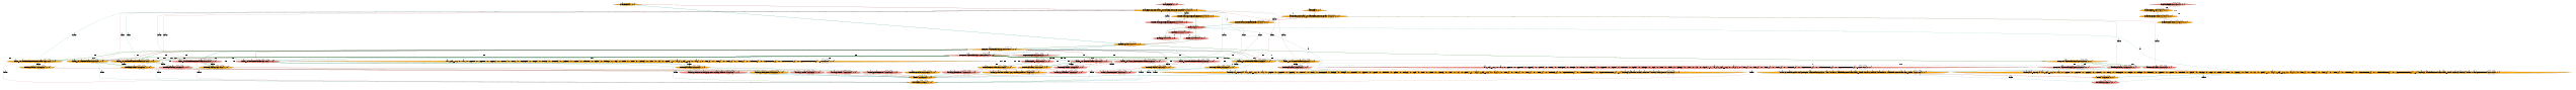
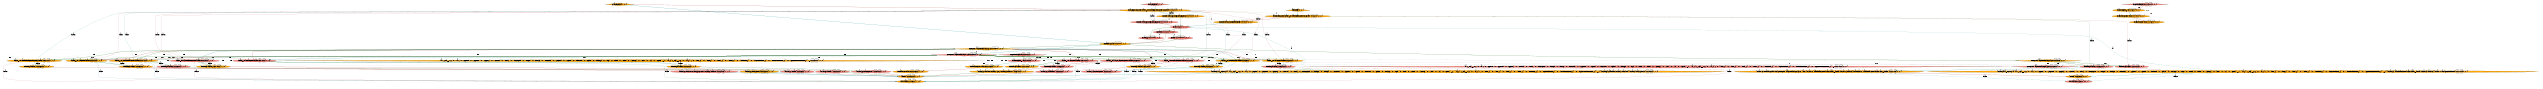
  digraph {
    node [fillcolor=orange shape=ellipse style=filled]
    edge [arrowhead=diamond color=brown style=bold]
    n1 [fillcolor=salmon label="enterOuterAlt(_localctx,7)@@@63@@@['1', '1', '0']"]
    n2 [label="{setState(576)match(T__0)setState(577)query()setState(578)match(T__1)}@@@64@@@['1', '1', '0']"]
    n3 [label="{exitRule()}@@@105@@@['1', '1', '0']"]
    n4 [fillcolor=salmon label="enterOuterAlt(_localctx,1)@@@10@@@['0', '0', '1']"]
    n5 [label="{setState(699)_la = _input.LA(1)if ((((_la) & ~0x3f) == 0 && ((1L << _la) & ((1L << ANALYZE) | (1L << ANALYZED) | (1L << CATALOGS) | (1L << COLUMNS) | (1L << DEBUG) | (1L << EXECUTABLE) | (1L << EXPLAIN) | (1L << FORMAT) | (1L << FUNCTIONS) | (1L << GRAPHVIZ) | (1L << MAPPED) | (1L << OPTIMIZED) | (1L << PARSED) | (1L << PHYSICAL) | (1L << PLAN) | (1L << RLIKE) | (1L << QUERY) | (1L << SCHEMAS) | (1L << SHOW) | (1L << SYS) | (1L << TABLES))) != 0) || ((((_la - 64)) & ~0x3f) == 0 && ((1L << (_la - 64)) & ((1L << (TEXT - 64)) | (1L << (TYPE - 64)) | (1L << (TYPES - 64)) | (1L << (VERIFY - 64)) | (1L << (IDENTIFIER - 64)) | (1L << (DIGIT_IDENTIFIER - 64)) | (1L << (QUOTED_IDENTIFIER - 64)) | (1L << (BACKQUOTED_IDENTIFIER - 64)))) != 0)) {{setState(696)((TableIdentifierContext)_localctx).catalog = identifier()setState(697)match(T__3)}}setState(701)match(TABLE_IDENTIFIER)}@@@11@@@['0', '0', '1']"]
    n6 [label="{exitRule()}@@@50@@@['0', '0', '1']"]
    n7 [fillcolor=salmon label="return _localctx@@@53@@@['0', '0', '1']"]
    n8 [label="return _localctx@@@108@@@['1', '1', '0']"]
    n9 [label="_errHandler.sync(this)@@@8@@@['1', '1', '1']"]
    n10 [label="getInterpreter().adaptivePredict(_input,82,_ctx)@@@9@@@['1', '0', '0']" shape=diamond]
    n11 [label="getInterpreter().adaptivePredict(_input,96,_ctx)@@@9@@@['0', '0', '1']" shape=diamond]
    n12 [fillcolor=salmon label="getInterpreter().adaptivePredict(_input,78,_ctx)@@@9@@@['0', '1', '0']" shape=diamond]
    n13 [fillcolor=salmon label="_localctx = new ExtractContext(_localctx)@@@17@@@['1', '1', '0']"]
    n14 [label="enterOuterAlt(_localctx,8)@@@74@@@['1', '1', '0']"]
    n15 [fillcolor=salmon label="_localctx = new ColumnReferenceContext(_localctx)@@@73@@@['1', '1', '0']"]
    n16 [label="enterOuterAlt(_localctx,9)@@@81@@@['1', '1', '0']"]
    n17 [label="enterOuterAlt(_localctx,2)@@@18@@@['1', '1', '0']"]
    n18 [fillcolor=salmon label="enterOuterAlt(_localctx,3)@@@25@@@['1', '1', '0']"]
    n19 [label="enterOuterAlt(_localctx,4)@@@32@@@['1', '1', '0']"]
    n20 [label="_localctx = new StarContext(_localctx)@@@31@@@['1', '1', '0']"]
    n21 [label="_localctx = new StarContext(_localctx)@@@38@@@['1', '1', '0']"]
    n22 [label="enterOuterAlt(_localctx,6)@@@56@@@['1', '1', '0']"]
    n23 [fillcolor=salmon label="_localctx = new CastContext(_localctx)@@@10@@@['1', '1', '0']"]
    n24 [fillcolor=salmon label="enterOuterAlt(_localctx,5)@@@39@@@['1', '1', '0']"]
    n25 [fillcolor=salmon label="_localctx = new DereferenceContext(_localctx)@@@80@@@['1', '1', '0']"]
    n26 [fillcolor=salmon label="_localctx = new SubqueryExpressionContext(_localctx)@@@62@@@['1', '1', '0']"]
    n27 [label="_localctx = new ConstantDefaultContext(_localctx)@@@24@@@['1', '1', '0']"]
    n28 [label="enterOuterAlt(_localctx,1)@@@11@@@['1', '1', '0']"]
    n29 [label="enterOuterAlt(_localctx,10)@@@88@@@['1', '1', '0']"]
    n30 [label="_localctx = new ParenthesizedExpressionContext(_localctx)@@@87@@@['1', '1', '0']"]
    n31 [label="_localctx = new FunctionContext(_localctx)@@@55@@@['1', '1', '0']"]
    n32 [label="(((_la) & ~0x3f) == 0 && ((1L << _la) & ((1L << ANALYZE) | (1L << ANALYZED) | (1L << CATALOGS) | (1L << COLUMNS) | (1L << DEBUG) | (1L << EXECUTABLE) | (1L << EXPLAIN) | (1L << FORMAT) | (1L << FUNCTIONS) | (1L << GRAPHVIZ) | (1L << MAPPED) | (1L << OPTIMIZED) | (1L << PARSED) | (1L << PHYSICAL) | (1L << PLAN) | (1L << RLIKE) | (1L << QUERY) | (1L << SCHEMAS) | (1L << SHOW) | (1L << SYS) | (1L << TABLES))) != 0) || ((((_la - 64)) & ~0x3f) == 0 && ((1L << (_la - 64)) & ((1L << (TEXT - 64)) | (1L << (TYPE - 64)) | (1L << (TYPES - 64)) | (1L << (VERIFY - 64)) | (1L << (IDENTIFIER - 64)) | (1L << (DIGIT_IDENTIFIER - 64)) | (1L << (QUOTED_IDENTIFIER - 64)) | (1L << (BACKQUOTED_IDENTIFIER - 64)))) != 0)@@@43@@@['1', '1', '0']" shape=diamond]
    n33 [fillcolor=salmon label="(((_la) & ~0x3f) == 0 && ((1L << _la) & ((1L << ANALYZE) | (1L << ANALYZED) | (1L << CATALOGS) | (1L << COLUMNS) | (1L << DEBUG) | (1L << EXECUTABLE) | (1L << EXPLAIN) | (1L << FORMAT) | (1L << FUNCTIONS) | (1L << GRAPHVIZ) | (1L << MAPPED) | (1L << OPTIMIZED) | (1L << PARSED) | (1L << PHYSICAL) | (1L << PLAN) | (1L << RLIKE) | (1L << QUERY) | (1L << SCHEMAS) | (1L << SHOW) | (1L << SYS) | (1L << TABLES))) != 0) || ((((_la - 64)) & ~0x3f) == 0 && ((1L << (_la - 64)) & ((1L << (TEXT - 64)) | (1L << (TYPE - 64)) | (1L << (TYPES - 64)) | (1L << (VERIFY - 64)) | (1L << (IDENTIFIER - 64)) | (1L << (DIGIT_IDENTIFIER - 64)) | (1L << (QUOTED_IDENTIFIER - 64)) | (1L << (BACKQUOTED_IDENTIFIER - 64)))) != 0)@@@14@@@['0', '0', '1']" shape=diamond]
    n34 [fillcolor=salmon label="enterOuterAlt(_localctx,2)@@@26@@@['0', '0', '1']"]
    n35 [fillcolor=salmon label="getInterpreter().adaptivePredict(_input,95,_ctx)@@@30@@@['0', '0', '1']" shape=diamond]
    n36 [fillcolor=salmon label="{setState(580)identifier()}@@@75@@@['1', '1', '0']"]
    n37 [fillcolor=salmon label="{setState(581)qualifiedName()}@@@82@@@['1', '1', '0']"]
    n38 [fillcolor=salmon label="{setState(566)extractExpression()}@@@19@@@['1', '1', '0']"]
    n39 [fillcolor=salmon label="{setState(567)constant()}@@@26@@@['1', '1', '0']"]
    n40 [label="{setState(568)match(ASTERISK)}@@@33@@@['1', '1', '0']"]
    n41 [fillcolor=salmon label="{setState(575)functionExpression()}@@@57@@@['1', '1', '0']"]
    n42 [label="{setState(572)_la = _input.LA(1)if ((((_la) & ~0x3f) == 0 && ((1L << _la) & ((1L << ANALYZE) | (1L << ANALYZED) | (1L << CATALOGS) | (1L << COLUMNS) | (1L << DEBUG) | (1L << EXECUTABLE) | (1L << EXPLAIN) | (1L << FORMAT) | (1L << FUNCTIONS) | (1L << GRAPHVIZ) | (1L << MAPPED) | (1L << OPTIMIZED) | (1L << PARSED) | (1L << PHYSICAL) | (1L << PLAN) | (1L << RLIKE) | (1L << QUERY) | (1L << SCHEMAS) | (1L << SHOW) | (1L << SYS) | (1L << TABLES))) != 0) || ((((_la - 64)) & ~0x3f) == 0 && ((1L << (_la - 64)) & ((1L << (TEXT - 64)) | (1L << (TYPE - 64)) | (1L << (TYPES - 64)) | (1L << (VERIFY - 64)) | (1L << (IDENTIFIER - 64)) | (1L << (DIGIT_IDENTIFIER - 64)) | (1L << (QUOTED_IDENTIFIER - 64)) | (1L << (BACKQUOTED_IDENTIFIER - 64)))) != 0)) {{setState(569)qualifiedName()setState(570)match(DOT)}}setState(574)match(ASTERISK)}@@@40@@@['1', '1', '0']"]
-   n43 [fillcolor=salmon label="{setState(565)castExpression()}@@@12@@@['1', '1', '0']"]
    n44 [fillcolor=salmon label="{setState(582)match(T__0)setState(583)expression()setState(584)match(T__1)}@@@89@@@['1', '1', '0']"]
    n45 [label="tableIdentifier['0', '0', '1']" shape=diamond]
    n46 [label="TableIdentifierContext _localctx = new TableIdentifierContext(_ctx,getState())@@@3@@@['0', '0', '1']"]
    n47 [label="enterRule(_localctx,84,RULE_tableIdentifier)@@@4@@@['0', '0', '1']"]
    n48 [label="{setState(705)_errHandler.sync(this)switch (getInterpreter().adaptivePredict(_input,95,_ctx)) {case 1:{setState(702)((TableIdentifierContext)_localctx).catalog = identifier()setState(703)match(T__3)}breaksetState(707)((TableIdentifierContext)_localctx).name = identifier()}@@@27@@@['0', '0', '1']"]
    n49 [fillcolor=salmon label="setState(586)@@@7@@@['0', '1', '0']"]
    n50 [fillcolor=salmon label="RecognitionException re@@@100@@@['1', '1', '0']" shape=diamond]
    n51 [fillcolor=salmon label="_localctx.exception = re@@@101@@@['1', '1', '0']"]
    n52 [label="_errHandler.reportError(this,re)@@@102@@@['1', '1', '0']"]
    n53 [label="_errHandler.recover(this,re)@@@103@@@['1', '1', '0']"]
    n54 [fillcolor=salmon label="enterRule(_localctx,58,RULE_primaryExpression)@@@4@@@['0', '1', '0']"]
    n55 [fillcolor=salmon label="int _la@@@5@@@['1', '1', '1']"]
    n56 [fillcolor=salmon label="setState(590)@@@7@@@['1', '0', '0']"]
    n57 [fillcolor=salmon label="setState(708)@@@7@@@['0', '0', '1']"]
    n58 [label="primaryExpression['1', '0', '0']" shape=diamond]
    n59 [label="PrimaryExpressionContext _localctx = new PrimaryExpressionContext(_ctx,getState())@@@3@@@['1', '1', '0']"]
    n60 [label="enterRule(_localctx,56,RULE_primaryExpression)@@@4@@@['1', '0', '0']"]
    n61 [label="_localctx.exception = re@@@46@@@['0', '0', '1']"]
    n62 [label="_errHandler.reportError(this,re)@@@47@@@['0', '0', '1']"]
    n63 [label="_errHandler.recover(this,re)@@@48@@@['0', '0', '1']"]
    n64 [fillcolor=salmon label="RecognitionException re@@@45@@@['0', '0', '1']" shape=diamond]
    n65 [fillcolor=salmon label="primaryExpression['0', '1', '0']" shape=diamond]
    n1 -> n2 [arrowhead=normal]
    n2 -> n3 [color=darkgreen]
    n3 -> n8 [arrowhead=onormal color=darkgreen]
    n4 -> n5 [arrowhead=normal]
    n5 -> n6 [color=teal]
    n5 -> n7 [color=teal label=_localctx style=solid]
    n6 -> n7
    n9 -> n10 [color=darkgreen]
    n9 -> n11 [arrowhead=normal color=darkgreen]
    n9 -> n12 [color=teal]
    n10 -> n1 [color=teal label=true style=dotted]
    n10 -> n11 [arrowhead=onormal color=darkgreen label=0 style=dashed]
    n10 -> n12 [arrowhead=onormal color=darkgreen label=0 style=dashed]
    n10 -> n13 [arrowhead=onormal]
    n10 -> n13 [label=true style=dotted]
    n10 -> n14 [arrowhead=normal color=teal label=true style=dotted]
    n10 -> n15 [arrowhead=normal color=teal label=true style=dotted]
    n10 -> n15 [color=teal]
    n10 -> n16 [arrowhead=normal color=darkgreen label=true style=dotted]
    n10 -> n17 [arrowhead=onormal color=teal label=true style=dotted]
    n10 -> n18 [arrowhead=normal color=teal label=true style=dotted]
    n10 -> n19 [arrowhead=onormal label=true style=dotted]
    n10 -> n20
    n10 -> n20 [label=true style=dotted]
    n10 -> n21 [color=teal label=true style=dotted]
    n10 -> n21
    n10 -> n22 [color=darkgreen label=true style=dotted]
    n10 -> n23 [arrowhead=normal color=darkgreen label=true style=dotted]
    n10 -> n23 [arrowhead=onormal]
    n10 -> n24 [color=teal label=true style=dotted]
    n10 -> n25 [arrowhead=normal color=teal label=true style=dotted]
    n10 -> n25 [arrowhead=onormal color=teal]
    n10 -> n26 [arrowhead=onormal]
    n10 -> n26 [label=true style=dotted]
    n10 -> n27 [arrowhead=normal label=true style=dotted]
    n10 -> n27 [arrowhead=onormal color=darkgreen]
    n10 -> n28 [color=teal label=true style=dotted]
    n10 -> n29 [arrowhead=normal color=teal label=true style=dotted]
    n10 -> n30 [arrowhead=onormal color=darkgreen label=true style=dotted]
    n10 -> n30 [arrowhead=normal color=darkgreen]
    n10 -> n31 [color=teal]
    n10 -> n31 [arrowhead=onormal color=darkgreen label=true style=dotted]
    n10 -> n32 [arrowhead=normal color=teal label=true style=dotted]
    n11 -> n4 [color=darkgreen]
    n11 -> n4 [arrowhead=normal color=teal label=true style=dotted]
    n11 -> n33 [label=true style=dotted]
    n11 -> n34 [arrowhead=normal color=darkgreen label=true style=dotted]
    n11 -> n34 [color=darkgreen]
    n11 -> n35 [label=true style=dotted]
    n12 -> n1 [arrowhead=normal color=darkgreen label=true style=dotted]
    n12 -> n13 [color=teal]
    n12 -> n13 [color=teal label=true style=dotted]
    n12 -> n14 [arrowhead=onormal label=true style=dotted]
    n12 -> n15 [arrowhead=normal color=darkgreen label=true style=dotted]
    n12 -> n15 [arrowhead=onormal color=teal]
    n12 -> n16 [arrowhead=normal color=teal label=true style=dotted]
    n12 -> n17 [arrowhead=onormal label=true style=dotted]
    n12 -> n18 [color=darkgreen label=true style=dotted]
    n12 -> n19 [arrowhead=normal color=darkgreen label=true style=dotted]
    n12 -> n20 [color=teal label=true style=dotted]
    n12 -> n20 [arrowhead=normal]
    n12 -> n21 [color=darkgreen]
    n12 -> n21 [label=true style=dotted]
    n12 -> n22 [arrowhead=onormal color=darkgreen label=true style=dotted]
    n12 -> n23 [arrowhead=normal label=true style=dotted]
    n12 -> n23 [arrowhead=onormal color=darkgreen]
    n12 -> n24 [arrowhead=normal color=darkgreen label=true style=dotted]
    n12 -> n25 [arrowhead=onormal color=darkgreen]
    n12 -> n25 [arrowhead=normal color=darkgreen label=true style=dotted]
    n12 -> n26 [label=true style=dotted]
    n12 -> n26 [arrowhead=normal color=darkgreen]
    n12 -> n27 [label=true style=dotted]
    n12 -> n27 [arrowhead=normal color=darkgreen]
    n12 -> n28 [arrowhead=normal color=teal label=true style=dotted]
    n12 -> n29 [arrowhead=onormal color=teal label=true style=dotted]
    n12 -> n30 [arrowhead=normal color=darkgreen]
    n12 -> n30 [color=teal label=true style=dotted]
    n12 -> n31 [arrowhead=onormal label=true style=dotted]
    n12 -> n31 [arrowhead=normal color=darkgreen]
    n12 -> n32 [label=true style=dotted]
    n13 -> n8 [color=darkgreen label=_localctx style=solid]
    n13 -> n17 [arrowhead=normal color=darkgreen label=_localctx style=solid]
    n13 -> n17 [arrowhead=onormal color=teal]
    n14 -> n36
    n15 -> n8 [arrowhead=onormal label=_localctx style=solid]
    n15 -> n14 [arrowhead=onormal color=darkgreen]
    n15 -> n14 [color=teal label=_localctx style=solid]
    n16 -> n37 [arrowhead=onormal]
    n17 -> n38 [arrowhead=onormal color=darkgreen]
    n18 -> n39 [color=darkgreen]
    n19 -> n40 [arrowhead=onormal]
    n20 -> n8 [arrowhead=normal color=teal label=_localctx style=solid]
    n20 -> n19 [arrowhead=normal color=darkgreen]
    n20 -> n19 [arrowhead=onormal color=teal label=_localctx style=solid]
    n21 -> n8 [arrowhead=onormal label=_localctx style=solid]
    n21 -> n24 [color=teal]
    n21 -> n24 [arrowhead=normal label=_localctx style=solid]
    n22 -> n41 [arrowhead=onormal color=teal]
    n23 -> n4 [arrowhead=normal color=teal label=0 style=dashed]
    n23 -> n8 [arrowhead=onormal color=darkgreen label=_localctx style=solid]
    n23 -> n28 [color=darkgreen]
    n23 -> n28 [color=teal label=_localctx style=solid]
    n24 -> n42 [color=darkgreen]
    n25 -> n8 [color=teal label=_localctx style=solid]
    n25 -> n16 [arrowhead=normal]
    n25 -> n16 [arrowhead=normal label=_localctx style=solid]
    n26 -> n1 [arrowhead=normal]
    n26 -> n1 [arrowhead=onormal label=_localctx style=solid]
    n26 -> n8 [arrowhead=normal color=teal label=_localctx style=solid]
    n27 -> n8 [arrowhead=normal color=teal label=_localctx style=solid]
    n27 -> n18 [arrowhead=normal color=teal label=_localctx style=solid]
    n27 -> n18 [color=darkgreen]
-   n28 -> n43
    n29 -> n44 [arrowhead=onormal]
    n30 -> n8 [arrowhead=normal label=_localctx style=solid]
    n30 -> n29 [arrowhead=normal color=teal label=_localctx style=solid]
    n30 -> n29 [arrowhead=onormal color=teal]
    n31 -> n8 [color=teal label=_localctx style=solid]
    n31 -> n22 [arrowhead=normal color=darkgreen label=_localctx style=solid]
    n31 -> n22 [arrowhead=onormal color=teal]
    n31 -> n34 [arrowhead=normal label=0 style=dashed]
    n34 -> n48 [color=teal]
    n36 -> n3 [color=darkgreen]
    n37 -> n3
    n38 -> n3
    n39 -> n3 [arrowhead=normal]
    n40 -> n3 [arrowhead=onormal color=teal]
    n41 -> n3 [arrowhead=onormal color=teal style=dotted]
    n42 -> n3 [arrowhead=onormal color=teal]
-   n43 -> n3 [color=teal]
    n44 -> n3 [color=teal]
    n45 -> n46 [arrowhead=normal color=teal]
    n46 -> n4 [label=_localctx style=solid]
    n46 -> n34 [arrowhead=onormal color=darkgreen label=_localctx style=solid]
    n46 -> n47 [arrowhead=onormal label=_localctx style=solid]
    n46 -> n47 [arrowhead=normal]
    n47 -> n55 [color=teal]
    n48 -> n6
    n48 -> n7 [arrowhead=onormal color=teal label=_localctx style=solid]
    n50 -> n51 [arrowhead=normal label=true style=dotted]
    n50 -> n51 [color=darkgreen]
    n50 -> n52 [arrowhead=normal label=true style=dotted]
    n50 -> n53 [label=true style=dotted]
    n51 -> n52 [arrowhead=onormal color=teal]
    n52 -> n53
    n53 -> n3 [color=darkgreen]
    n54 -> n55 [arrowhead=onormal]
    n55 -> n5 [arrowhead=normal color=teal label=_la style=solid]
    n55 -> n42 [arrowhead=onormal color=teal label=_la style=solid]
    n55 -> n49 [color=darkgreen]
    n55 -> n56 [color=darkgreen]
    n55 -> n57 [color=darkgreen]
    n56 -> n9 [arrowhead=onormal]
    n56 -> n49 [arrowhead=onormal color=darkgreen label=0 style=dashed]
    n56 -> n57 [color=darkgreen label=0 style=dashed]
    n57 -> n9 [arrowhead=onormal color=darkgreen]
    n58 -> n9 [arrowhead=normal color=teal]
    n58 -> n59 [arrowhead=normal]
    n59 -> n13 [label=_localctx style=solid]
    n59 -> n15 [label=_localctx style=solid]
    n59 -> n20 [arrowhead=onormal label=_localctx style=solid]
    n59 -> n21 [arrowhead=onormal label=_localctx style=solid]
    n59 -> n23 [arrowhead=onormal color=darkgreen label=_localctx style=solid]
    n59 -> n25 [label=_localctx style=solid]
    n59 -> n26 [arrowhead=onormal color=teal label=_localctx style=solid]
    n59 -> n27 [arrowhead=normal color=teal label=_localctx style=solid]
    n59 -> n30 [arrowhead=onormal color=teal label=_localctx style=solid]
    n59 -> n31 [arrowhead=normal label=_localctx style=solid]
    n59 -> n46 [color=darkgreen label=0 style=dashed]
    n59 -> n54 [arrowhead=onormal]
    n59 -> n54 [color=darkgreen label=_localctx style=solid]
    n59 -> n60 [arrowhead=normal color=darkgreen label=_localctx style=solid]
    n59 -> n60 [arrowhead=onormal color=teal]
    n60 -> n47 [label=0 style=dashed]
    n60 -> n54 [arrowhead=normal color=teal label=0 style=dashed]
    n60 -> n55 [arrowhead=onormal color=darkgreen]
    n61 -> n62 [color=teal]
    n62 -> n63 [arrowhead=normal]
    n64 -> n61 [arrowhead=onormal color=teal label=true style=dotted]
    n64 -> n61 [arrowhead=onormal]
    n64 -> n62 [label=true style=dotted]
    n64 -> n63 [arrowhead=onormal label=true style=dotted]
    n65 -> n59 [arrowhead=onormal color=teal]
  }
